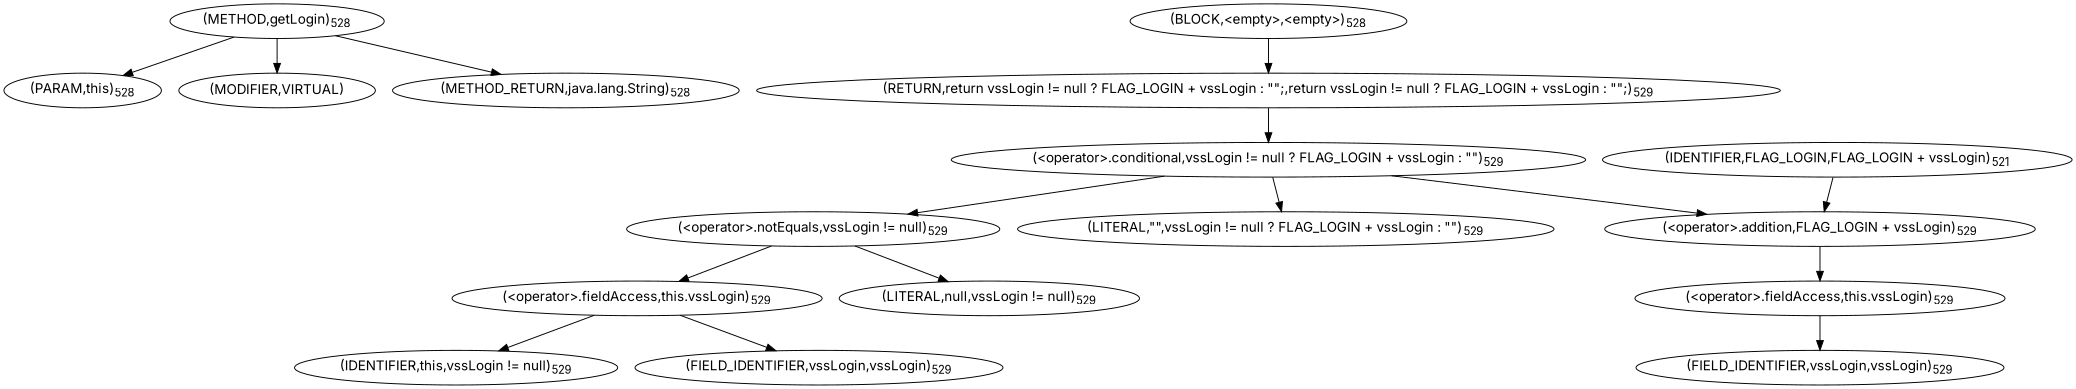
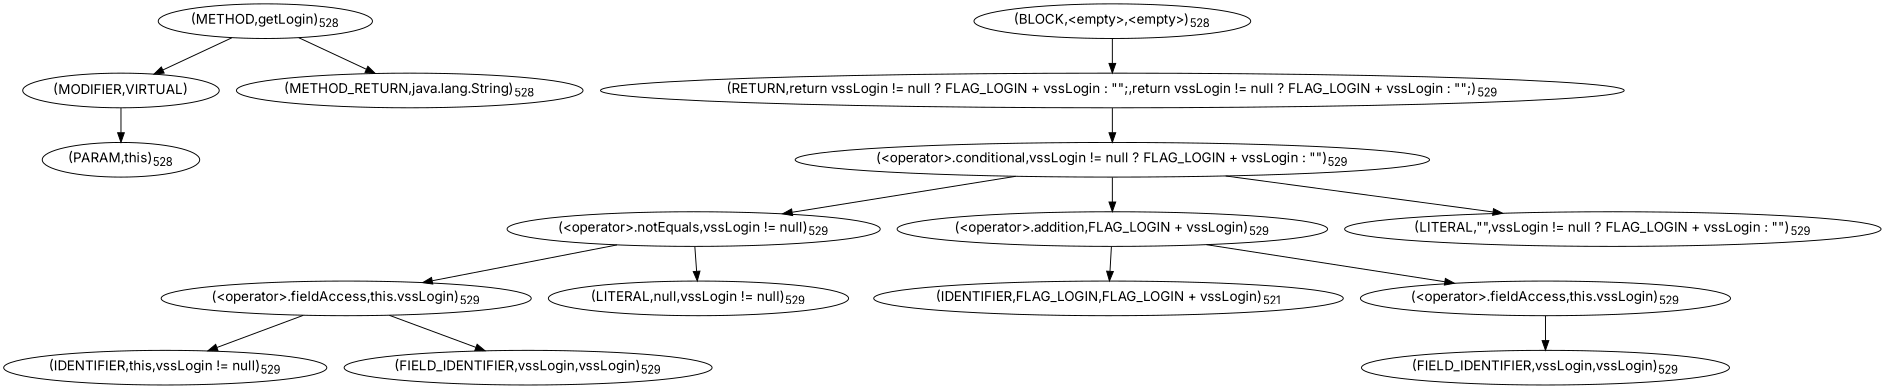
  digraph {
    fontname=Inter
    node [fontname=Inter]
    edge [fontname=Inter]
    n1 [label=<(METHOD,getLogin)<SUB>528</SUB>>]
    n2 [label=<(PARAM,this)<SUB>528</SUB>>]
    n3 [label=<(MODIFIER,VIRTUAL)>]
    n4 [label=<(METHOD_RETURN,java.lang.String)<SUB>528</SUB>>]
    n5 [label=<(BLOCK,&lt;empty&gt;,&lt;empty&gt;)<SUB>528</SUB>>]
    n6 [label=<(RETURN,return vssLogin != null ? FLAG_LOGIN + vssLogin : &quot;&quot;;,return vssLogin != null ? FLAG_LOGIN + vssLogin : &quot;&quot;;)<SUB>529</SUB>>]
    n7 [label=<(&lt;operator&gt;.conditional,vssLogin != null ? FLAG_LOGIN + vssLogin : &quot;&quot;)<SUB>529</SUB>>]
    n8 [label=<(&lt;operator&gt;.notEquals,vssLogin != null)<SUB>529</SUB>>]
    n9 [label=<(&lt;operator&gt;.addition,FLAG_LOGIN + vssLogin)<SUB>529</SUB>>]
    n10 [label=<(LITERAL,&quot;&quot;,vssLogin != null ? FLAG_LOGIN + vssLogin : &quot;&quot;)<SUB>529</SUB>>]
    n11 [label=<(&lt;operator&gt;.fieldAccess,this.vssLogin)<SUB>529</SUB>>]
    n12 [label=<(LITERAL,null,vssLogin != null)<SUB>529</SUB>>]
    n13 [label=<(IDENTIFIER,FLAG_LOGIN,FLAG_LOGIN + vssLogin)<SUB>521</SUB>>]
    n14 [label=<(&lt;operator&gt;.fieldAccess,this.vssLogin)<SUB>529</SUB>>]
    n15 [label=<(IDENTIFIER,this,vssLogin != null)<SUB>529</SUB>>]
    n16 [label=<(FIELD_IDENTIFIER,vssLogin,vssLogin)<SUB>529</SUB>>]
    n17 [label=<(FIELD_IDENTIFIER,vssLogin,vssLogin)<SUB>529</SUB>>]
-   n1 -> n2
+   n3 -> n2
    n1 -> n3
    n1 -> n4
    n5 -> n6
    n6 -> n7
    n7 -> n8
    n7 -> n9
    n7 -> n10
    n8 -> n11
    n8 -> n12
-   n13 -> n9
+   n9 -> n13
    n9 -> n14
    n11 -> n15
    n11 -> n16
    n14 -> n17
  }
